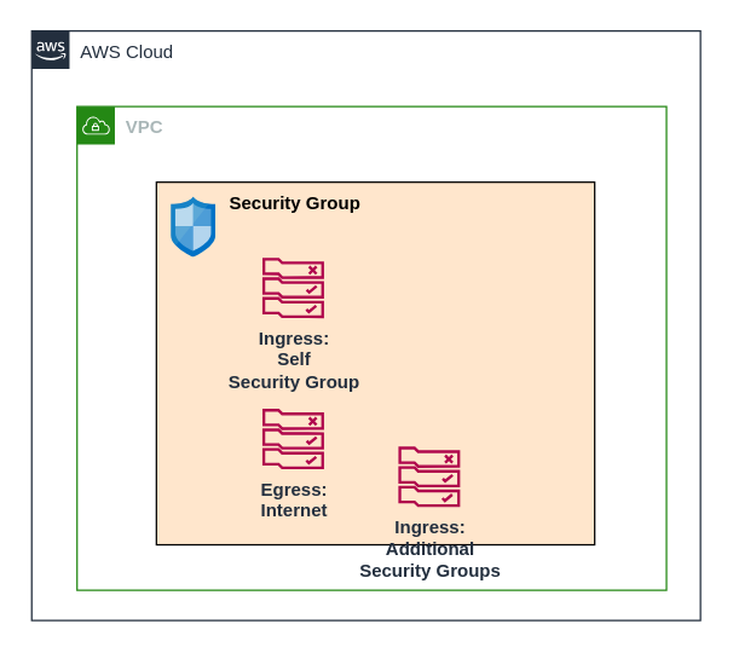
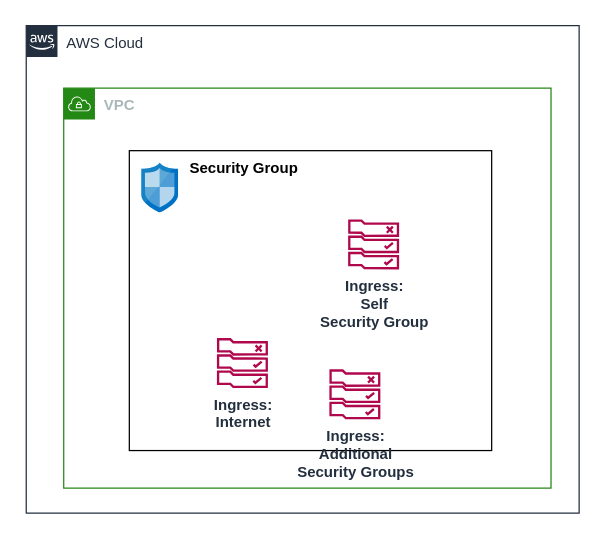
  <mxCell id="0" />
  <mxCell id="1" parent="0" />
  <mxCell id="2" value="AWS Cloud" style="points=[[0,0],[0.25,0],[0.5,0],[0.75,0],[1,0],[1,0.25],[1,0.5],[1,0.75],[1,1],[0.75,1],[0.5,1],[0.25,1],[0,1],[0,0.75],[0,0.5],[0,0.25]];outlineConnect=0;gradientColor=none;html=1;whiteSpace=wrap;fontSize=12;fontStyle=0;shape=mxgraph.aws4.group;grIcon=mxgraph.aws4.group_aws_cloud_alt;strokeColor=#232F3E;fillColor=none;verticalAlign=top;align=left;spacingLeft=30;fontColor=#232F3E;dashed=0;labelBackgroundColor=none;container=1;pointerEvents=0;collapsible=0;recursiveResize=0;" parent="1" vertex="1"><mxGeometry x="20.5" y="20" width="442.5" height="390" as="geometry" /></mxCell>
  <mxCell id="3" value="&lt;b&gt;VPC&lt;/b&gt;" style="points=[[0,0],[0.25,0],[0.5,0],[0.75,0],[1,0],[1,0.25],[1,0.5],[1,0.75],[1,1],[0.75,1],[0.5,1],[0.25,1],[0,1],[0,0.75],[0,0.5],[0,0.25]];outlineConnect=0;gradientColor=none;html=1;whiteSpace=wrap;fontSize=12;fontStyle=0;container=1;pointerEvents=0;collapsible=0;recursiveResize=0;shape=mxgraph.aws4.group;grIcon=mxgraph.aws4.group_vpc;strokeColor=#248814;fillColor=none;verticalAlign=top;align=left;spacingLeft=30;fontColor=#AAB7B8;dashed=0;" parent="2" vertex="1"><mxGeometry x="30" y="50" width="390" height="320" as="geometry" /></mxCell>
- <mxCell id="4" value="&lt;b&gt;&amp;nbsp; &amp;nbsp; &amp;nbsp; &amp;nbsp; &amp;nbsp; &amp;nbsp; &amp;nbsp; Security Group&lt;/b&gt;" style="rounded=0;whiteSpace=wrap;html=1;fontSize=12;align=left;labelPosition=center;verticalLabelPosition=middle;verticalAlign=top;container=0;fillColor=#ffe6cc;" parent="3" vertex="1"><mxGeometry x="52.5" y="50" width="290" height="240" as="geometry" /></mxCell>
+ <mxCell id="4" value="&lt;b&gt;&amp;nbsp; &amp;nbsp; &amp;nbsp; &amp;nbsp; &amp;nbsp; &amp;nbsp; &amp;nbsp; Security Group&lt;/b&gt;" style="rounded=0;whiteSpace=wrap;html=1;fontSize=12;align=left;labelPosition=center;verticalLabelPosition=middle;verticalAlign=top;container=0;" parent="3" vertex="1"><mxGeometry x="52.5" y="50" width="290" height="240" as="geometry" /></mxCell>
  <mxCell id="5" value="" style="sketch=0;aspect=fixed;html=1;points=[];align=center;image;fontSize=12;image=img/lib/mscae/Network_Security_Groups_Classic.svg;container=0;" vertex="1" parent="3"><mxGeometry x="62.5" y="60" width="29.6" height="40" as="geometry" /></mxCell>
  <mxCell id="6" value="Ingress:&lt;br&gt;Additional &lt;br&gt;Security Groups" style="sketch=0;outlineConnect=0;fontColor=#232F3E;gradientColor=none;fillColor=#B0084D;strokeColor=none;dashed=0;verticalLabelPosition=bottom;verticalAlign=top;align=center;html=1;fontSize=12;fontStyle=1;aspect=fixed;pointerEvents=1;shape=mxgraph.aws4.rule_2;container=0;" vertex="1" parent="3"><mxGeometry x="212.5" y="225" width="41.05" height="40" as="geometry" /></mxCell>
- <mxCell id="7" value="Ingress:&lt;br&gt;Self &lt;br&gt;Security Group" style="sketch=0;outlineConnect=0;fontColor=#232F3E;gradientColor=none;fillColor=#B0084D;strokeColor=none;dashed=0;verticalLabelPosition=bottom;verticalAlign=top;align=center;html=1;fontSize=12;fontStyle=1;aspect=fixed;pointerEvents=1;shape=mxgraph.aws4.rule_2;" vertex="1" parent="3"><mxGeometry x="122.5" y="100" width="41.05" height="40" as="geometry" /></mxCell>
- <mxCell id="8" value="Egress:&lt;br&gt;Internet" style="sketch=0;outlineConnect=0;fontColor=#232F3E;gradientColor=none;fillColor=#B0084D;strokeColor=none;dashed=0;verticalLabelPosition=bottom;verticalAlign=top;align=center;html=1;fontSize=12;fontStyle=1;aspect=fixed;pointerEvents=1;shape=mxgraph.aws4.rule_2;" vertex="1" parent="3"><mxGeometry x="122.5" y="200" width="41.05" height="40" as="geometry" /></mxCell>
+ <mxCell id="7" value="Ingress:&lt;br&gt;Self &lt;br&gt;Security Group" style="sketch=0;outlineConnect=0;fontColor=#232F3E;gradientColor=none;fillColor=#B0084D;strokeColor=none;dashed=0;verticalLabelPosition=bottom;verticalAlign=top;align=center;html=1;fontSize=12;fontStyle=1;aspect=fixed;pointerEvents=1;shape=mxgraph.aws4.rule_2;" vertex="1" parent="3"><mxGeometry x="227.5" y="105" width="41.05" height="40" as="geometry" /></mxCell>
+ <mxCell id="8" value="Ingress:&lt;br&gt;Internet" style="sketch=0;outlineConnect=0;fontColor=#232F3E;gradientColor=none;fillColor=#B0084D;strokeColor=none;dashed=0;verticalLabelPosition=bottom;verticalAlign=top;align=center;html=1;fontSize=12;fontStyle=1;aspect=fixed;pointerEvents=1;shape=mxgraph.aws4.rule_2;" vertex="1" parent="3"><mxGeometry x="122.5" y="200" width="41.05" height="40" as="geometry" /></mxCell>
